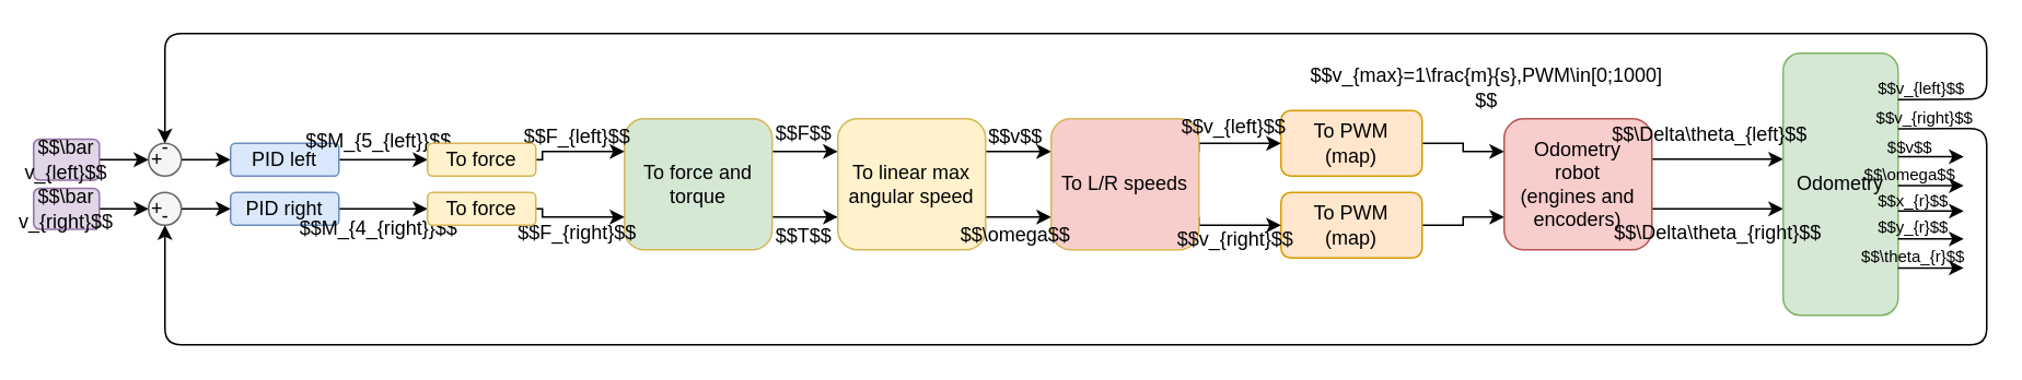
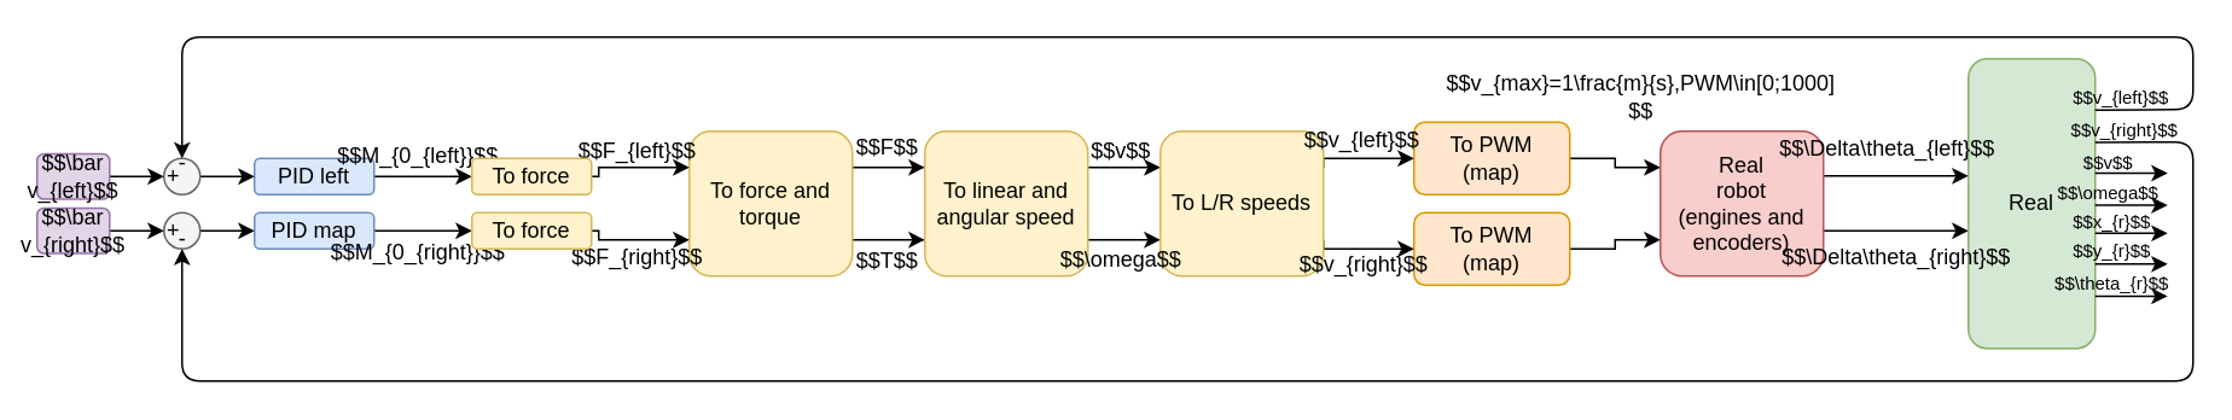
  <mxCell id="0" />
  <mxCell id="1" parent="0" />
  <mxCell id="2" style="edgeStyle=orthogonalEdgeStyle;rounded=0;orthogonalLoop=1;jettySize=auto;html=1;exitX=1;exitY=0.5;exitDx=0;exitDy=0;entryX=0;entryY=0.5;entryDx=0;entryDy=0;" edge="1" parent="1" source="3" target="63"><mxGeometry relative="1" as="geometry"><mxPoint x="250" y="97.04" as="targetPoint" /></mxGeometry></mxCell>
  <mxCell id="3" value="PID left" style="rounded=1;whiteSpace=wrap;html=1;fillColor=#dae8fc;strokeColor=#6c8ebf;" parent="1" vertex="1"><mxGeometry x="140" y="87" width="66" height="20" as="geometry" /></mxCell>
  <mxCell id="4" style="edgeStyle=orthogonalEdgeStyle;rounded=0;orthogonalLoop=1;jettySize=auto;html=1;entryX=0;entryY=0.5;entryDx=0;entryDy=0;" edge="1" parent="1" source="5" target="65"><mxGeometry relative="1" as="geometry"><mxPoint x="250" y="127.04" as="targetPoint" /></mxGeometry></mxCell>
- <mxCell id="5" value="PID right" style="rounded=1;whiteSpace=wrap;html=1;fillColor=#dae8fc;strokeColor=#6c8ebf;" parent="1" vertex="1"><mxGeometry x="140" y="117" width="66" height="20" as="geometry" /></mxCell>
- <mxCell id="6" value="$$M_{4_{right}}$$" style="text;html=1;align=center;verticalAlign=middle;resizable=0;points=[];autosize=1;strokeColor=none;fillColor=none;" parent="1" vertex="1"><mxGeometry x="175" y="129" width="110" height="20" as="geometry" /></mxCell>
- <mxCell id="7" value="$$M_{5_{left}}$$" style="text;html=1;align=center;verticalAlign=middle;resizable=0;points=[];autosize=1;strokeColor=none;fillColor=none;" parent="1" vertex="1"><mxGeometry x="180" y="76" width="100" height="20" as="geometry" /></mxCell>
+ <mxCell id="5" value="PID map" style="rounded=1;whiteSpace=wrap;html=1;fillColor=#dae8fc;strokeColor=#6c8ebf;" parent="1" vertex="1"><mxGeometry x="140" y="117" width="66" height="20" as="geometry" /></mxCell>
+ <mxCell id="6" value="$$M_{0_{right}}$$" style="text;html=1;align=center;verticalAlign=middle;resizable=0;points=[];autosize=1;strokeColor=none;fillColor=none;" parent="1" vertex="1"><mxGeometry x="175" y="129" width="110" height="20" as="geometry" /></mxCell>
+ <mxCell id="7" value="$$M_{0_{left}}$$" style="text;html=1;align=center;verticalAlign=middle;resizable=0;points=[];autosize=1;strokeColor=none;fillColor=none;" parent="1" vertex="1"><mxGeometry x="180" y="76" width="100" height="20" as="geometry" /></mxCell>
  <mxCell id="8" style="edgeStyle=orthogonalEdgeStyle;rounded=0;orthogonalLoop=1;jettySize=auto;html=1;exitX=1;exitY=0.5;exitDx=0;exitDy=0;entryX=0;entryY=0.25;entryDx=0;entryDy=0;" parent="1" source="9" target="14" edge="1"><mxGeometry relative="1" as="geometry" /></mxCell>
  <mxCell id="9" value="To PWM&lt;br&gt;(map)" style="rounded=1;whiteSpace=wrap;html=1;fillColor=#ffe6cc;strokeColor=#d79b00;" parent="1" vertex="1"><mxGeometry x="780" y="67" width="86" height="40" as="geometry" /></mxCell>
  <mxCell id="10" style="edgeStyle=orthogonalEdgeStyle;rounded=0;orthogonalLoop=1;jettySize=auto;html=1;exitX=1;exitY=0.5;exitDx=0;exitDy=0;entryX=0;entryY=0.75;entryDx=0;entryDy=0;" parent="1" source="11" target="14" edge="1"><mxGeometry relative="1" as="geometry" /></mxCell>
  <mxCell id="11" value="To PWM&lt;br&gt;(map)" style="rounded=1;whiteSpace=wrap;html=1;fillColor=#ffe6cc;strokeColor=#d79b00;" parent="1" vertex="1"><mxGeometry x="780" y="117" width="86" height="40" as="geometry" /></mxCell>
  <mxCell id="12" value="" style="edgeStyle=orthogonalEdgeStyle;rounded=0;orthogonalLoop=1;jettySize=auto;html=1;" parent="1" source="14" target="15" edge="1"><mxGeometry relative="1" as="geometry"><Array as="points"><mxPoint x="1076" y="127" /><mxPoint x="1076" y="127" /></Array></mxGeometry></mxCell>
  <mxCell id="13" style="edgeStyle=orthogonalEdgeStyle;rounded=0;orthogonalLoop=1;jettySize=auto;html=1;exitX=0.989;exitY=0.309;exitDx=0;exitDy=0;exitPerimeter=0;" parent="1" source="14" target="15" edge="1"><mxGeometry relative="1" as="geometry"><Array as="points"><mxPoint x="1096" y="97" /><mxPoint x="1096" y="97" /></Array></mxGeometry></mxCell>
- <mxCell id="14" value="Odometry&lt;br&gt;robot&lt;br&gt;(engines and encoders)" style="rounded=1;whiteSpace=wrap;html=1;fillColor=#f8cecc;strokeColor=#b85450;" parent="1" vertex="1"><mxGeometry x="916" y="72" width="90" height="80" as="geometry" /></mxCell>
- <mxCell id="15" value="Odometry" style="rounded=1;whiteSpace=wrap;html=1;fillColor=#d5e8d4;strokeColor=#82b366;" parent="1" vertex="1"><mxGeometry x="1086" y="32" width="70" height="160" as="geometry" /></mxCell>
+ <mxCell id="14" value="Real&lt;br&gt;robot&lt;br&gt;(engines and encoders)" style="rounded=1;whiteSpace=wrap;html=1;fillColor=#f8cecc;strokeColor=#b85450;" parent="1" vertex="1"><mxGeometry x="916" y="72" width="90" height="80" as="geometry" /></mxCell>
+ <mxCell id="15" value="Real" style="rounded=1;whiteSpace=wrap;html=1;fillColor=#d5e8d4;strokeColor=#82b366;" parent="1" vertex="1"><mxGeometry x="1086" y="32" width="70" height="160" as="geometry" /></mxCell>
  <mxCell id="16" value="$$v_{max}=1\frac{m}{s},PWM\in[0;1000]&lt;br&gt;$$" style="text;html=1;align=center;verticalAlign=middle;resizable=0;points=[];autosize=1;strokeColor=none;fillColor=none;" parent="1" vertex="1"><mxGeometry x="790" y="38" width="230" height="30" as="geometry" /></mxCell>
  <mxCell id="17" value="$$\Delta\theta_{left}$$" style="text;html=1;align=center;verticalAlign=middle;resizable=0;points=[];autosize=1;strokeColor=none;fillColor=none;" parent="1" vertex="1"><mxGeometry x="976" y="72" width="130" height="20" as="geometry" /></mxCell>
  <mxCell id="18" value="$$\Delta\theta_{right}$$" style="text;html=1;align=center;verticalAlign=middle;resizable=0;points=[];autosize=1;strokeColor=none;fillColor=none;" parent="1" vertex="1"><mxGeometry x="976" y="132" width="140" height="20" as="geometry" /></mxCell>
  <mxCell id="19" value="&lt;font style=&quot;font-size: 10px;&quot;&gt;$$v_{left}$$&lt;/font&gt;" style="text;html=1;align=center;verticalAlign=middle;resizable=0;points=[];autosize=1;strokeColor=none;fillColor=none;" parent="1" vertex="1"><mxGeometry x="1135" y="43" width="70" height="20" as="geometry" /></mxCell>
  <mxCell id="20" value="&lt;font style=&quot;font-size: 10px;&quot;&gt;$$v_{right}$$&lt;/font&gt;" style="text;html=1;align=center;verticalAlign=middle;resizable=0;points=[];autosize=1;strokeColor=none;fillColor=none;" parent="1" vertex="1"><mxGeometry x="1137" y="61" width="70" height="20" as="geometry" /></mxCell>
  <mxCell id="21" style="edgeStyle=orthogonalEdgeStyle;rounded=0;orthogonalLoop=1;jettySize=auto;html=1;entryX=0;entryY=0.5;entryDx=0;entryDy=0;" parent="1" source="22" target="5" edge="1"><mxGeometry relative="1" as="geometry" /></mxCell>
  <mxCell id="22" value="" style="ellipse;whiteSpace=wrap;html=1;fillColor=#f5f5f5;fontColor=#333333;strokeColor=#666666;" parent="1" vertex="1"><mxGeometry x="90" y="117" width="20" height="20" as="geometry" /></mxCell>
  <mxCell id="23" style="edgeStyle=orthogonalEdgeStyle;rounded=0;orthogonalLoop=1;jettySize=auto;html=1;entryX=0;entryY=0.5;entryDx=0;entryDy=0;" parent="1" source="24" edge="1" target="3"><mxGeometry relative="1" as="geometry"><mxPoint y="97" as="targetPoint" x="130" /></mxGeometry></mxCell>
  <mxCell id="24" value="" style="ellipse;whiteSpace=wrap;html=1;fillColor=#f5f5f5;fontColor=#333333;strokeColor=#666666;" parent="1" vertex="1"><mxGeometry x="90" y="87" width="20" height="20" as="geometry" /></mxCell>
  <mxCell id="25" style="edgeStyle=orthogonalEdgeStyle;rounded=0;orthogonalLoop=1;jettySize=auto;html=1;exitX=1;exitY=0.5;exitDx=0;exitDy=0;entryX=0;entryY=0.5;entryDx=0;entryDy=0;" parent="1" source="26" target="24" edge="1"><mxGeometry relative="1" as="geometry" /></mxCell>
  <mxCell id="26" value="$$\bar v_{left}$$" style="rounded=1;whiteSpace=wrap;html=1;fillColor=#e1d5e7;strokeColor=#9673a6;" parent="1" vertex="1"><mxGeometry x="20" y="84.5" width="40" height="25" as="geometry" /></mxCell>
  <mxCell id="27" style="edgeStyle=orthogonalEdgeStyle;rounded=0;orthogonalLoop=1;jettySize=auto;html=1;exitX=1;exitY=0.5;exitDx=0;exitDy=0;entryX=0;entryY=0.5;entryDx=0;entryDy=0;" parent="1" source="28" target="22" edge="1"><mxGeometry relative="1" as="geometry" /></mxCell>
  <mxCell id="28" value="&lt;span style=&quot;&quot;&gt;$$\bar v_{right}$$&lt;/span&gt;" style="rounded=1;whiteSpace=wrap;html=1;fillColor=#e1d5e7;strokeColor=#9673a6;" parent="1" vertex="1"><mxGeometry x="20" y="114.5" width="40" height="25" as="geometry" /></mxCell>
  <mxCell id="29" value="-" style="text;html=1;align=center;verticalAlign=middle;resizable=0;points=[];autosize=1;strokeColor=none;fillColor=none;" parent="1" vertex="1"><mxGeometry x="90" y="80" width="20" height="20" as="geometry" /></mxCell>
  <mxCell id="30" value="-" style="text;html=1;align=center;verticalAlign=middle;resizable=0;points=[];autosize=1;strokeColor=none;fillColor=none;" parent="1" vertex="1"><mxGeometry x="90" y="122" width="20" height="20" as="geometry" /></mxCell>
  <mxCell id="31" value="+" style="text;html=1;align=center;verticalAlign=middle;resizable=0;points=[];autosize=1;strokeColor=none;fillColor=none;" parent="1" vertex="1"><mxGeometry x="85" y="87" width="20" height="20" as="geometry" /></mxCell>
  <mxCell id="32" value="+" style="text;html=1;align=center;verticalAlign=middle;resizable=0;points=[];autosize=1;strokeColor=none;fillColor=none;" parent="1" vertex="1"><mxGeometry x="85" y="117" width="20" height="20" as="geometry" /></mxCell>
  <mxCell id="33" value="" style="endArrow=classic;html=1;rounded=1;entryX=0.5;entryY=0;entryDx=0;entryDy=0;" parent="1" target="24" edge="1"><mxGeometry width="50" height="50" relative="1" as="geometry"><mxPoint x="1156" y="60.39" as="sourcePoint" /><mxPoint x="430" y="20" as="targetPoint" /><Array as="points"><mxPoint x="1210" y="60" /><mxPoint x="1210" y="20" /><mxPoint x="100" y="20" /></Array></mxGeometry></mxCell>
  <mxCell id="34" value="" style="endArrow=classic;html=1;rounded=1;entryX=0.5;entryY=1;entryDx=0;entryDy=0;" parent="1" target="22" edge="1"><mxGeometry width="50" height="50" relative="1" as="geometry"><mxPoint x="1156" y="78.13" as="sourcePoint" /><mxPoint x="440" y="200" as="targetPoint" /><Array as="points"><mxPoint x="1210" y="78" /><mxPoint x="1210" y="210" /><mxPoint x="710" y="210" /><mxPoint x="100" y="210" /></Array></mxGeometry></mxCell>
  <mxCell id="35" value="" style="endArrow=classic;html=1;rounded=0;" parent="1" edge="1"><mxGeometry width="50" height="50" relative="1" as="geometry"><mxPoint x="1156" y="95.15" as="sourcePoint" /><mxPoint x="1196" y="95.15" as="targetPoint" /></mxGeometry></mxCell>
  <mxCell id="36" value="" style="endArrow=classic;html=1;rounded=0;" parent="1" edge="1"><mxGeometry width="50" height="50" relative="1" as="geometry"><mxPoint x="1156" y="112.89" as="sourcePoint" /><mxPoint x="1196" y="112.89" as="targetPoint" /></mxGeometry></mxCell>
  <mxCell id="37" value="" style="endArrow=classic;html=1;rounded=0;" parent="1" edge="1"><mxGeometry width="50" height="50" relative="1" as="geometry"><mxPoint x="1156" y="128.37" as="sourcePoint" /><mxPoint x="1196" y="128.37" as="targetPoint" /></mxGeometry></mxCell>
  <mxCell id="38" value="" style="endArrow=classic;html=1;rounded=0;" parent="1" edge="1"><mxGeometry width="50" height="50" relative="1" as="geometry"><mxPoint x="1156" y="145.39" as="sourcePoint" /><mxPoint x="1196" y="145.39" as="targetPoint" /></mxGeometry></mxCell>
  <mxCell id="39" value="" style="endArrow=classic;html=1;rounded=0;" parent="1" edge="1"><mxGeometry width="50" height="50" relative="1" as="geometry"><mxPoint x="1156" y="163.13" as="sourcePoint" /><mxPoint x="1196" y="163.13" as="targetPoint" /></mxGeometry></mxCell>
  <mxCell id="40" value="&lt;font style=&quot;font-size: 10px;&quot;&gt;$$v$$&lt;/font&gt;" style="text;html=1;align=center;verticalAlign=middle;resizable=0;points=[];autosize=1;strokeColor=none;fillColor=none;" parent="1" vertex="1"><mxGeometry x="1143" y="79" width="40" height="20" as="geometry" /></mxCell>
  <mxCell id="41" value="&lt;font style=&quot;font-size: 10px;&quot;&gt;$$\omega$$&lt;/font&gt;" style="text;html=1;align=center;verticalAlign=middle;resizable=0;points=[];autosize=1;strokeColor=none;fillColor=none;" parent="1" vertex="1"><mxGeometry x="1128" y="95.5" width="70" height="20" as="geometry" /></mxCell>
  <mxCell id="42" value="&lt;font style=&quot;font-size: 10px;&quot;&gt;$$x_{r}$$&lt;/font&gt;" style="text;html=1;align=center;verticalAlign=middle;resizable=0;points=[];autosize=1;strokeColor=none;fillColor=none;" parent="1" vertex="1"><mxGeometry x="1135" y="112" width="60" height="20" as="geometry" /></mxCell>
  <mxCell id="43" value="&lt;font style=&quot;font-size: 10px;&quot;&gt;$$y_{r}$$&lt;/font&gt;" style="text;html=1;align=center;verticalAlign=middle;resizable=0;points=[];autosize=1;strokeColor=none;fillColor=none;" parent="1" vertex="1"><mxGeometry x="1135" y="127.5" width="60" height="20" as="geometry" /></mxCell>
  <mxCell id="44" value="&lt;font style=&quot;font-size: 10px;&quot;&gt;$$\theta_{r}$$&lt;/font&gt;" style="text;html=1;align=center;verticalAlign=middle;resizable=0;points=[];autosize=1;strokeColor=none;fillColor=none;" parent="1" vertex="1"><mxGeometry x="1125" y="145.5" width="80" height="20" as="geometry" /></mxCell>
  <mxCell id="45" style="edgeStyle=orthogonalEdgeStyle;rounded=0;orthogonalLoop=1;jettySize=auto;html=1;exitX=1;exitY=0.25;exitDx=0;exitDy=0;entryX=0;entryY=0.25;entryDx=0;entryDy=0;" edge="1" parent="1" source="47" target="52"><mxGeometry relative="1" as="geometry" /></mxCell>
  <mxCell id="46" style="edgeStyle=orthogonalEdgeStyle;rounded=0;orthogonalLoop=1;jettySize=auto;html=1;exitX=1;exitY=0.75;exitDx=0;exitDy=0;entryX=0;entryY=0.75;entryDx=0;entryDy=0;" edge="1" parent="1" source="47" target="52"><mxGeometry relative="1" as="geometry" /></mxCell>
- <mxCell id="47" value="To force and torque" style="rounded=1;whiteSpace=wrap;html=1;fillColor=#d5e8d4;strokeColor=#d6b656;" vertex="1" parent="1"><mxGeometry x="380" y="72" width="90" height="80" as="geometry" /></mxCell>
+ <mxCell id="47" value="To force and torque" style="rounded=1;whiteSpace=wrap;html=1;fillColor=#fff2cc;strokeColor=#d6b656;" vertex="1" parent="1"><mxGeometry x="380" y="72" width="90" height="80" as="geometry" /></mxCell>
  <mxCell id="48" value="$$F_{right}$$" style="text;html=1;align=center;verticalAlign=middle;resizable=0;points=[];autosize=1;strokeColor=none;fillColor=none;" vertex="1" parent="1"><mxGeometry x="306" y="132" width="90" height="20" as="geometry" /></mxCell>
  <mxCell id="49" value="$$F_{left}$$" style="text;html=1;align=center;verticalAlign=middle;resizable=0;points=[];autosize=1;strokeColor=none;fillColor=none;" vertex="1" parent="1"><mxGeometry x="311" y="73" width="80" height="20" as="geometry" /></mxCell>
  <mxCell id="50" style="edgeStyle=orthogonalEdgeStyle;rounded=0;orthogonalLoop=1;jettySize=auto;html=1;exitX=1;exitY=0.25;exitDx=0;exitDy=0;entryX=0;entryY=0.25;entryDx=0;entryDy=0;" edge="1" parent="1" source="52" target="57"><mxGeometry relative="1" as="geometry" /></mxCell>
  <mxCell id="51" style="edgeStyle=orthogonalEdgeStyle;rounded=0;orthogonalLoop=1;jettySize=auto;html=1;exitX=1;exitY=0.75;exitDx=0;exitDy=0;entryX=0;entryY=0.75;entryDx=0;entryDy=0;" edge="1" parent="1" source="52" target="57"><mxGeometry relative="1" as="geometry" /></mxCell>
- <mxCell id="52" value="To linear max angular speed" style="rounded=1;whiteSpace=wrap;html=1;fillColor=#fff2cc;strokeColor=#d6b656;" vertex="1" parent="1"><mxGeometry x="510" y="72" width="90" height="80" as="geometry" /></mxCell>
+ <mxCell id="52" value="To linear and angular speed" style="rounded=1;whiteSpace=wrap;html=1;fillColor=#fff2cc;strokeColor=#d6b656;" vertex="1" parent="1"><mxGeometry x="510" y="72" width="90" height="80" as="geometry" /></mxCell>
  <mxCell id="53" value="$$F$$" style="text;html=1;align=center;verticalAlign=middle;resizable=0;points=[];autosize=1;strokeColor=none;fillColor=none;" vertex="1" parent="1"><mxGeometry x="464" y="71" width="50" height="20" as="geometry" /></mxCell>
  <mxCell id="54" value="$$T$$" style="text;html=1;align=center;verticalAlign=middle;resizable=0;points=[];autosize=1;strokeColor=none;fillColor=none;" vertex="1" parent="1"><mxGeometry x="464" y="134" width="50" height="20" as="geometry" /></mxCell>
  <mxCell id="55" style="edgeStyle=orthogonalEdgeStyle;rounded=0;orthogonalLoop=1;jettySize=auto;html=1;exitX=1;exitY=0.25;exitDx=0;exitDy=0;entryX=0;entryY=0.5;entryDx=0;entryDy=0;" edge="1" parent="1" source="57" target="9"><mxGeometry relative="1" as="geometry"><Array as="points"><mxPoint x="730" y="87" /></Array></mxGeometry></mxCell>
  <mxCell id="56" style="edgeStyle=orthogonalEdgeStyle;rounded=0;orthogonalLoop=1;jettySize=auto;html=1;exitX=1;exitY=0.75;exitDx=0;exitDy=0;entryX=0;entryY=0.5;entryDx=0;entryDy=0;" edge="1" parent="1" source="57" target="11"><mxGeometry relative="1" as="geometry"><Array as="points"><mxPoint x="730" y="137" /></Array></mxGeometry></mxCell>
- <mxCell id="57" value="To L/R speeds" style="rounded=1;whiteSpace=wrap;html=1;fillColor=#f8cecc;strokeColor=#d6b656;" vertex="1" parent="1"><mxGeometry x="640" y="72" width="90" height="80" as="geometry" /></mxCell>
+ <mxCell id="57" value="To L/R speeds" style="rounded=1;whiteSpace=wrap;html=1;fillColor=#fff2cc;strokeColor=#d6b656;" vertex="1" parent="1"><mxGeometry x="640" y="72" width="90" height="80" as="geometry" /></mxCell>
  <mxCell id="58" value="$$\omega$$" style="text;html=1;align=center;verticalAlign=middle;resizable=0;points=[];autosize=1;strokeColor=none;fillColor=none;" vertex="1" parent="1"><mxGeometry x="578" y="133" width="80" height="20" as="geometry" /></mxCell>
  <mxCell id="59" value="$$v$$" style="text;html=1;align=center;verticalAlign=middle;resizable=0;points=[];autosize=1;strokeColor=none;fillColor=none;" vertex="1" parent="1"><mxGeometry x="593" y="73" width="50" height="20" as="geometry" /></mxCell>
  <mxCell id="60" value="$$v_{right}$$" style="text;html=1;align=center;verticalAlign=middle;resizable=0;points=[];autosize=1;strokeColor=none;fillColor=none;" vertex="1" parent="1"><mxGeometry x="707" y="136" width="90" height="20" as="geometry" /></mxCell>
  <mxCell id="61" value="$$v_{left}$$" style="text;html=1;align=center;verticalAlign=middle;resizable=0;points=[];autosize=1;strokeColor=none;fillColor=none;" vertex="1" parent="1"><mxGeometry x="711" y="67" width="80" height="20" as="geometry" /></mxCell>
  <mxCell id="62" style="edgeStyle=orthogonalEdgeStyle;rounded=0;orthogonalLoop=1;jettySize=auto;html=1;exitX=1;exitY=0.5;exitDx=0;exitDy=0;entryX=0;entryY=0.25;entryDx=0;entryDy=0;" edge="1" parent="1" source="63" target="47"><mxGeometry relative="1" as="geometry"><Array as="points"><mxPoint x="330" y="97" /><mxPoint x="330" y="92" /></Array></mxGeometry></mxCell>
  <mxCell id="63" value="To force" style="rounded=1;whiteSpace=wrap;html=1;fillColor=#fff2cc;strokeColor=#d6b656;" vertex="1" parent="1"><mxGeometry x="260" y="87" width="66" height="20" as="geometry" /></mxCell>
  <mxCell id="64" style="edgeStyle=orthogonalEdgeStyle;rounded=0;orthogonalLoop=1;jettySize=auto;html=1;exitX=1;exitY=0.5;exitDx=0;exitDy=0;entryX=0;entryY=0.75;entryDx=0;entryDy=0;" edge="1" parent="1" source="65" target="47"><mxGeometry relative="1" as="geometry"><Array as="points"><mxPoint x="330" y="127" /><mxPoint x="330" y="132" /></Array></mxGeometry></mxCell>
  <mxCell id="65" value="To force" style="rounded=1;whiteSpace=wrap;html=1;fillColor=#fff2cc;strokeColor=#d6b656;" vertex="1" parent="1"><mxGeometry x="260" y="117" width="66" height="20" as="geometry" /></mxCell>
